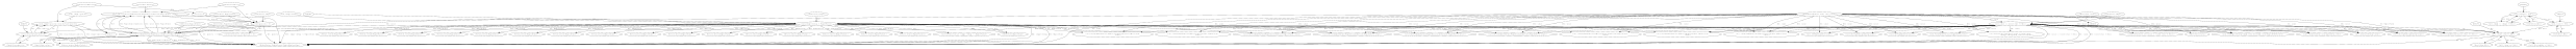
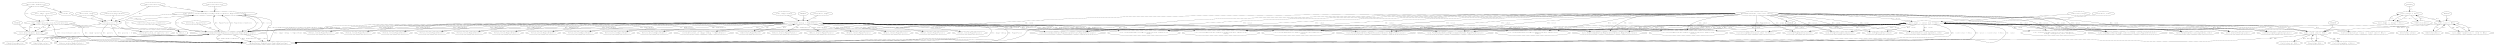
  digraph {
    fontname="IBM Plex Mono"
    node [fontname="IBM Plex Mono"]
    edge [fontname="IBM Plex Mono"]
    n1 [label="(Call,image->gravity=(GravityType) gravity)"]
    n2 [label="(Call,(GravityType) gravity)"]
    n3 [label="(MethodReturn,MagickExport MagickBooleanType)"]
    n4 [label="(Block,)"]
    n5 [label="(Identifier,gravity)"]
    n6 [label="(Call,gravity < 0)"]
    n7 [label="(ControlStructure,if (gravity < 0))"]
    n8 [label="(Literal,0)"]
    n9 [label="(Call,gravity=ParseCommandOption(MagickGravityOptions,MagickFalse,value))"]
    n10 [label="(Call,ParseCommandOption(MagickGravityOptions,MagickFalse,value))"]
    n11 [label="(Identifier,value)"]
    n12 [label="(Return,return(MagickFalse);)"]
    n13 [label="(Call,image->debug != MagickFalse)"]
    n14 [label="(Return,return(MagickFalse);)"]
    n15 [label="(Call,ParseCommandOption(MagickIntentOptions,MagickFalse,value))"]
    n16 [label="(Call,ParseCommandOption(MagickResolutionOptions,MagickFalse,value))"]
    n17 [label="(Return,return(MagickFalse);)"]
    n18 [label="(Return,return(MagickFalse);)"]
    n19 [label="(Call,ParseCommandOption(MagickComposeOptions,MagickFalse,value))"]
    n20 [label="(Return,return(MagickFalse);)"]
    n21 [label="(Return,return(MagickFalse);)"]
    n22 [label="(Return,return(MagickFalse);)"]
    n23 [label="(Return,return(MagickFalse);)"]
    n24 [label="(Return,return(MagickFalse);)"]
    n25 [label="(Return,return(MagickFalse);)"]
    n26 [label="(Call,ParseCommandOption(MagickInterpolateOptions,MagickFalse,\n            value))"]
    n27 [label="(Return,return(MagickFalse);)"]
    n28 [label="(Return,return(MagickFalse);)"]
    n29 [label="(Return,return(MagickFalse);)"]
    n30 [label="(ControlStructure,if (image->debug != MagickFalse))"]
    n31 [label="(Call,ParseCommandOption(MagickIntentOptions,MagickFalse,\n            value))"]
    n32 [label="(Identifier,MagickFalse)"]
    n33 [label="(Call,ParseCommandOption(MagickColorspaceOptions,MagickFalse,\n            value))"]
    n34 [label="(Return,return(MagickFalse);)"]
    n35 [label="(Return,return(MagickFalse);)"]
    n36 [label="(Return,return(MagickFalse);)"]
    n37 [label="(Call,ParseCommandOption(MagickIntentOptions,MagickFalse,\n            value))"]
    n38 [label="(Call,ParseCommandOption(MagickCompressOptions,MagickFalse,\n            value))"]
    n39 [label="(Call,ParseCommandOption(MagickDisposeOptions,MagickFalse,value))"]
    n40 [label="(Return,return(MagickFalse);)"]
    n41 [label="(Call,value == (const char *) NULL)"]
    n42 [label="(Call,(const char *) NULL)"]
    n43 [label="(Call,GetPageGeometry(value))"]
    n44 [label="(Call,StringToUnsignedLong(value))"]
    n45 [label="(Call,GetPageGeometry(value))"]
    n46 [label="(Call,ParseGeometry(value,&geometry_info))"]
    n47 [label="(Call,QueryColorCompliance(value,AllCompliance,\n               &image->background_color,exception))"]
    n48 [label="(Call,CopyMagickString(image_info->filename,value,MagickPathExtent))"]
    n49 [label="(ControlStructure,if (value == (const char *) NULL))"]
    n50 [label="(Call,ParseGeometry(value,&geometry_info))"]
    n51 [label="(Call,ConstantString(value))"]
    n52 [label="(Call,StringToUnsignedLong(value))"]
    n53 [label="(Call,StringToDouble(value,(char **) NULL))"]
    n54 [label="(Identifier,status)"]
    n55 [label="(Identifier,NULL)"]
    n56 [label="(Call,(char **) NULL)"]
    n57 [label="(Call,(StringInfo *) NULL)"]
    n58 [label="(MethodParameterIn,const char *value)"]
    1000138
    n60 [label="(Call,(void *) NULL)"]
+   n61 [label="(Call,image->properties == (void *) NULL)"]
    n62 [label="(Identifier,NULL)"]
    n63 [label="(Call,(Image *) NULL)"]
    n64 [label="(Call,image != (Image *) NULL)"]
    n65 [label="(Identifier,NULL)"]
    n66 [label="(Identifier,MagickFalse)"]
    n67 [label="(Identifier,gravity)"]
    n68 [label="(Identifier,gravity)"]
    n69 [label="(Identifier,value)"]
    n70 [label="(Identifier,image)"]
    n71 [label="(Call,image->gravity)"]
    n72 [label="(Identifier,MagickGravityOptions)"]
    n73 [label="(Identifier,image)"]
    n74 [label="(Identifier,image)"]
    n75 [label="(Identifier,MagickTrue)"]
    n76 [label="(Call,image->debug)"]
    n77 [label="(Identifier,MagickFalse)"]
    1000694
    1000165
    1000193
    1000179
    1000150
    n1 -> n2 [label="CFG: "]
    n1 -> n3 [label="DDG: (GravityType) gravity"]
    n1 -> n3 [label="DDG: image->gravity"]
    n1 -> n4 [label="AST: "]
    n2 -> n1 [label="AST: "]
    n2 -> n1 [label="DDG: gravity"]
    n2 -> n3 [label="DDG: gravity"]
    n2 -> n5 [label="CFG: "]
    n5 -> n2 [label="AST: "]
    n6 -> n2 [label="DDG: gravity"]
    n6 -> n3 [label="DDG: gravity < 0"]
    n6 -> n3 [label="DDG: gravity"]
    n6 -> n7 [label="AST: "]
    n8 -> n6 [label="AST: "]
    n9 -> n3 [label="DDG: ParseCommandOption(MagickGravityOptions,MagickFalse,value)"]
    n9 -> n4 [label="AST: "]
    n9 -> n6 [label="DDG: gravity"]
    n9 -> n10 [label="CFG: "]
    n10 -> n3 [label="DDG: MagickFalse"]
    n10 -> n3 [label="DDG: value"]
    n10 -> n3 [label="DDG: MagickGravityOptions"]
    n10 -> n9 [label="AST: "]
    n10 -> n9 [label="DDG: MagickGravityOptions"]
    n10 -> n9 [label="DDG: MagickFalse"]
    n10 -> n9 [label="DDG: value"]
    n10 -> n11 [label="CFG: "]
    n10 -> n12 [label="DDG: MagickFalse"]
    n11 -> n10 [label="AST: "]
    n13 -> n3 [label="DDG: image->debug != MagickFalse"]
    n13 -> n3 [label="DDG: image->debug"]
    n13 -> n3 [label="DDG: MagickFalse"]
    n13 -> n10 [label="DDG: MagickFalse"]
    n13 -> n14 [label="DDG: MagickFalse"]
    n13 -> n15 [label="DDG: MagickFalse"]
    n13 -> n16 [label="DDG: MagickFalse"]
    n13 -> n17 [label="DDG: MagickFalse"]
    n13 -> n18 [label="DDG: MagickFalse"]
    n13 -> n19 [label="DDG: MagickFalse"]
    n13 -> n20 [label="DDG: MagickFalse"]
    n13 -> n21 [label="DDG: MagickFalse"]
    n13 -> n22 [label="DDG: MagickFalse"]
    n13 -> n23 [label="DDG: MagickFalse"]
    n13 -> n24 [label="DDG: MagickFalse"]
    n13 -> n25 [label="DDG: MagickFalse"]
    n13 -> n26 [label="DDG: MagickFalse"]
    n13 -> n27 [label="DDG: MagickFalse"]
    n13 -> n28 [label="DDG: MagickFalse"]
    n13 -> n29 [label="DDG: MagickFalse"]
    n13 -> n30 [label="AST: "]
    n13 -> n31 [label="DDG: MagickFalse"]
    n13 -> n32 [label="CFG: "]
    n13 -> n33 [label="DDG: MagickFalse"]
    n13 -> n34 [label="DDG: MagickFalse"]
    n13 -> n35 [label="DDG: MagickFalse"]
    n13 -> n36 [label="DDG: MagickFalse"]
    n13 -> n37 [label="DDG: MagickFalse"]
    n13 -> n38 [label="DDG: MagickFalse"]
    n13 -> n39 [label="DDG: MagickFalse"]
    n13 -> n40 [label="DDG: MagickFalse"]
    n32 -> n13 [label="AST: "]
    n41 -> n3 [label="DDG: value == (const char *) NULL"]
    n41 -> n3 [label="DDG: value"]
    n41 -> n3 [label="DDG: (const char *) NULL"]
    n41 -> n10 [label="DDG: value"]
    n41 -> n15 [label="DDG: value"]
    n41 -> n16 [label="DDG: value"]
    n41 -> n19 [label="DDG: value"]
    n41 -> n26 [label="DDG: value"]
    n41 -> n31 [label="DDG: value"]
    n41 -> n33 [label="DDG: value"]
    n41 -> n37 [label="DDG: value"]
    n41 -> n38 [label="DDG: value"]
    n41 -> n39 [label="DDG: value"]
    n41 -> n42 [label="CFG: "]
    n41 -> n43 [label="DDG: value"]
    n41 -> n44 [label="DDG: value"]
    n41 -> n45 [label="DDG: value"]
    n41 -> n46 [label="DDG: value"]
    n41 -> n47 [label="DDG: value"]
    n41 -> n48 [label="DDG: value"]
    n41 -> n49 [label="AST: "]
    n41 -> n50 [label="DDG: value"]
    n41 -> n51 [label="DDG: value"]
    n41 -> n52 [label="DDG: value"]
    n41 -> n53 [label="DDG: value"]
    n41 -> n54 [label="CFG: "]
    n42 -> n3 [label="DDG: NULL"]
    n42 -> n41 [label="AST: "]
    n42 -> n41 [label="DDG: NULL"]
    n42 -> n55 [label="CFG: "]
    n42 -> n56 [label="DDG: NULL"]
    n42 -> n57 [label="DDG: NULL"]
    n55 -> n42 [label="AST: "]
    n58 -> n3 [label="DDG: value"]
    n58 -> n10 [label="DDG: value"]
    n58 -> n15 [label="DDG: value"]
    n58 -> n16 [label="DDG: value"]
    n58 -> n19 [label="DDG: value"]
    n58 -> n26 [label="DDG: value"]
    n58 -> n31 [label="DDG: value"]
    n58 -> n33 [label="DDG: value"]
    n58 -> n37 [label="DDG: value"]
    n58 -> n38 [label="DDG: value"]
    n58 -> n39 [label="DDG: value"]
    n58 -> n41 [label="DDG: value"]
    n58 -> n43 [label="DDG: value"]
    n58 -> n44 [label="DDG: value"]
    n58 -> n45 [label="DDG: value"]
    n58 -> n46 [label="DDG: value"]
    n58 -> n47 [label="DDG: value"]
    n58 -> n48 [label="DDG: value"]
    n58 -> n50 [label="DDG: value"]
    n58 -> n51 [label="DDG: value"]
    n58 -> n52 [label="DDG: value"]
    n58 -> n53 [label="DDG: MagickFalse"]
    n58 -> 1000138 [label="AST: "]
    n60 -> n42 [label="DDG: NULL"]
+   n60 -> n61 [label="AST: "]
+   n60 -> n61 [label="DDG: NULL"]
    n60 -> n62 [label="CFG: "]
+   n61 -> n60 [label="CFG: "]
    n62 -> n60 [label="AST: "]
    n63 -> n60 [label="DDG: NULL"]
    n63 -> n64 [label="AST: "]
    n63 -> n64 [label="DDG: NULL"]
    n63 -> n65 [label="CFG: "]
    n64 -> n63 [label="CFG: "]
    n65 -> n63 [label="AST: "]
    n66 -> n10 [label="AST: "]
    n67 -> n9 [label="AST: "]
    n68 -> n6 [label="AST: "]
    n68 -> n9 [label="CFG: "]
    n69 -> n41 [label="AST: "]
    n70 -> n41 [label="CFG: "]
    n71 -> n1 [label="AST: "]
    n72 -> n10 [label="AST: "]
    n73 -> n13 [label="CFG: "]
    n74 -> n6 [label="CFG: "]
    n75 -> n1 [label="CFG: "]
    n75 -> n8 [label="CFG: "]
    n76 -> n13 [label="AST: "]
    n77 -> n6 [label="CFG: "]
    1000694 -> n2 [label="DDG: "]
    1000165 -> n13 [label="CFG: "]
    1000193 -> n42 [label="AST: "]
    1000179 -> n60 [label="AST: "]
    1000150 -> n63 [label="AST: "]
  }
